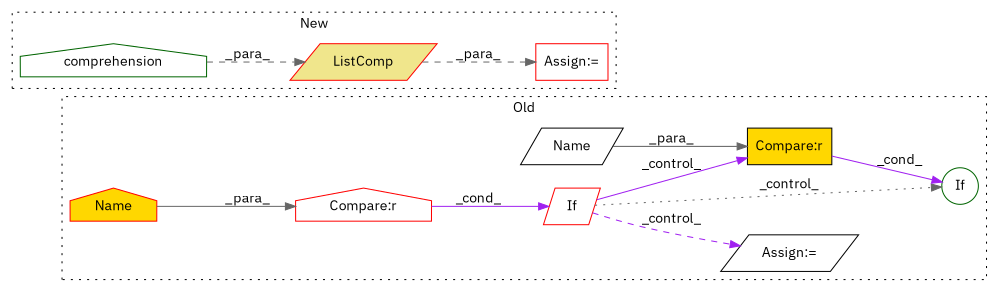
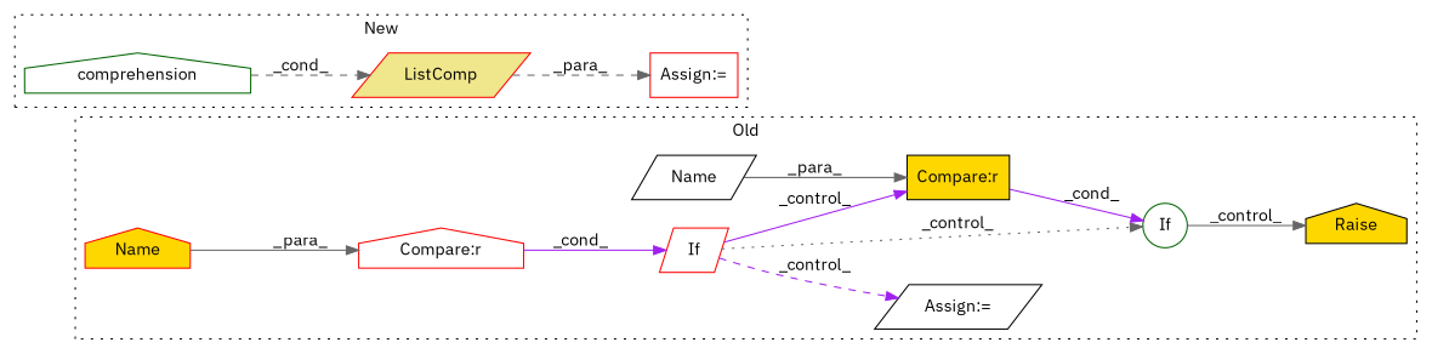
  digraph {
    fontname="IBM Plex Sans"
    rankdir=LR
    node [a=96 color=red fillcolor=white fontname="IBM Plex Sans" l=3 s=6861 shape=house style=filled]
    edge [color=gray40 fontname="IBM Plex Sans" style=solid]
+   n1 [a=91 color=black fillcolor=gold l=6 label=Raise s=7056]
    n2 [l=0 label=If shape=parallelogram]
    n3 [a=40 l=35 label="Compare:r"]
    n4 [a=68 color=black label="Assign:=" s=6935 shape=parallelogram]
    n5 [color=darkgreen l=0 label=If s=6953 shape=circle]
    n6 [a=40 color=black fillcolor=gold l=33 label="Compare:r" s=6953 shape=box]
    n7 [a=87 color=black l=19 label=Name s=6953 shape=parallelogram]
    n8 [a=87 fillcolor=gold l=19 label=Name]
    n9 [a=106 fillcolor=khaki l=39 label=ListComp s=6855 shape=parallelogram]
    n10 [a=45 color=darkgreen label=comprehension s=6863]
    n11 [a=68 label="Assign:=" s=6852 shape=box]
    subgraph cluster_1 {
      label=Old
      style=dotted
+     n1
      n2
      n3
      n4
      n5
      n6
      n7
      n8
    }
    subgraph cluster_2 {
      label=New
      style=dotted
      n9
      n10
      n11
    }
    n2 -> n4 [color=purple label=_control_ style=dashed]
    n2 -> n5 [label=_control_ style=dotted]
    n2 -> n6 [color=purple label=_control_]
    n3 -> n2 [color=purple label=_cond_]
+   n5 -> n1 [label=_control_]
    n6 -> n5 [color=purple label=_cond_]
    n7 -> n6 [label=_para_]
    n8 -> n3 [label=_para_]
    n9 -> n11 [label=_para_ style=dashed]
-   n10 -> n9 [label=_para_ style=dashed]
+   n10 -> n9 [label=_cond_ style=dashed]
  }
